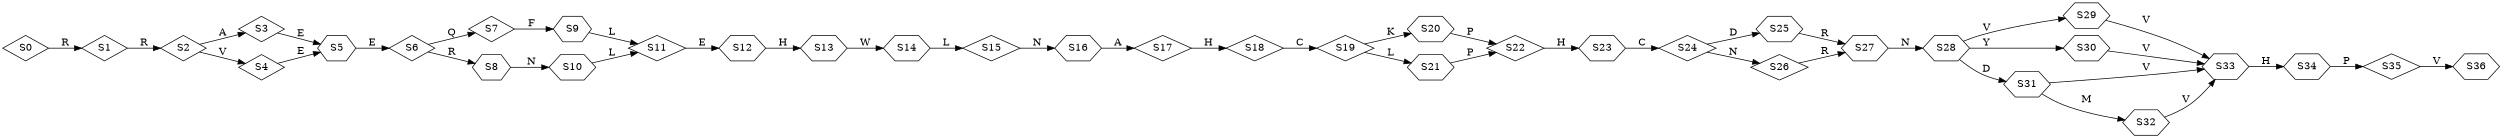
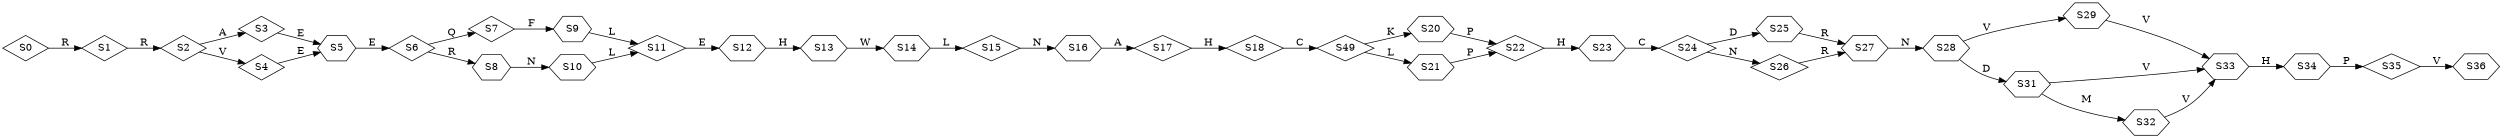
  strict digraph {
    rankdir=LR
    node [shape=hexagon]
    S0 [shape=diamond]
    S1 [shape=diamond]
    S2 [shape=diamond]
    S3 [shape=diamond]
    S4 [shape=diamond]
    S5
    S6 [shape=diamond]
    S7 [shape=diamond]
    S8
    S9
    S10
    S11 [shape=diamond]
    S12
    S13
    S14
    S15 [shape=diamond]
    S16
    S17 [shape=diamond]
    S18 [shape=diamond]
-   S19 [shape=diamond]
+   S19 [shape=diamond label=S49]
    S20
    S21
    S22 [shape=diamond]
    S23
    S24 [shape=diamond]
    S25
    S26 [shape=diamond]
    S27
    S28
    S29
-   S30
    S31
    S33
    S32
    S34
    S35 [shape=diamond]
    S36
    S0 -> S1 [label=R]
    S1 -> S2 [label=R]
    S2 -> S3 [label=A]
    S2 -> S4 [label=V]
    S3 -> S5 [label=E]
    S4 -> S5 [label=E]
    S5 -> S6 [label=E]
    S6 -> S7 [label=Q]
    S6 -> S8 [label=R]
    S7 -> S9 [label=F]
    S8 -> S10 [label=N]
    S9 -> S11 [label=L]
    S10 -> S11 [label=L]
    S11 -> S12 [label=E]
    S12 -> S13 [label=H]
    S13 -> S14 [label=W]
    S14 -> S15 [label=L]
    S15 -> S16 [label=N]
    S16 -> S17 [label=A]
    S17 -> S18 [label=H]
    S18 -> S19 [label=C]
    S19 -> S20 [label=K]
    S19 -> S21 [label=L]
    S20 -> S22 [label=P]
    S21 -> S22 [label=P]
    S22 -> S23 [label=H]
    S23 -> S24 [label=C]
    S24 -> S25 [label=D]
    S24 -> S26 [label=N]
    S25 -> S27 [label=R]
    S26 -> S27 [label=R]
    S27 -> S28 [label=N]
    S28 -> S29 [label=V]
-   S28 -> S30 [label=Y]
    S28 -> S31 [label=D]
    S29 -> S33 [label=V]
-   S30 -> S33 [label=V]
    S31 -> S33 [label=V]
    S31 -> S32 [label=M]
    S33 -> S34 [label=H]
    S32 -> S33 [label=V]
    S34 -> S35 [label=P]
    S35 -> S36 [label=V]
  }
